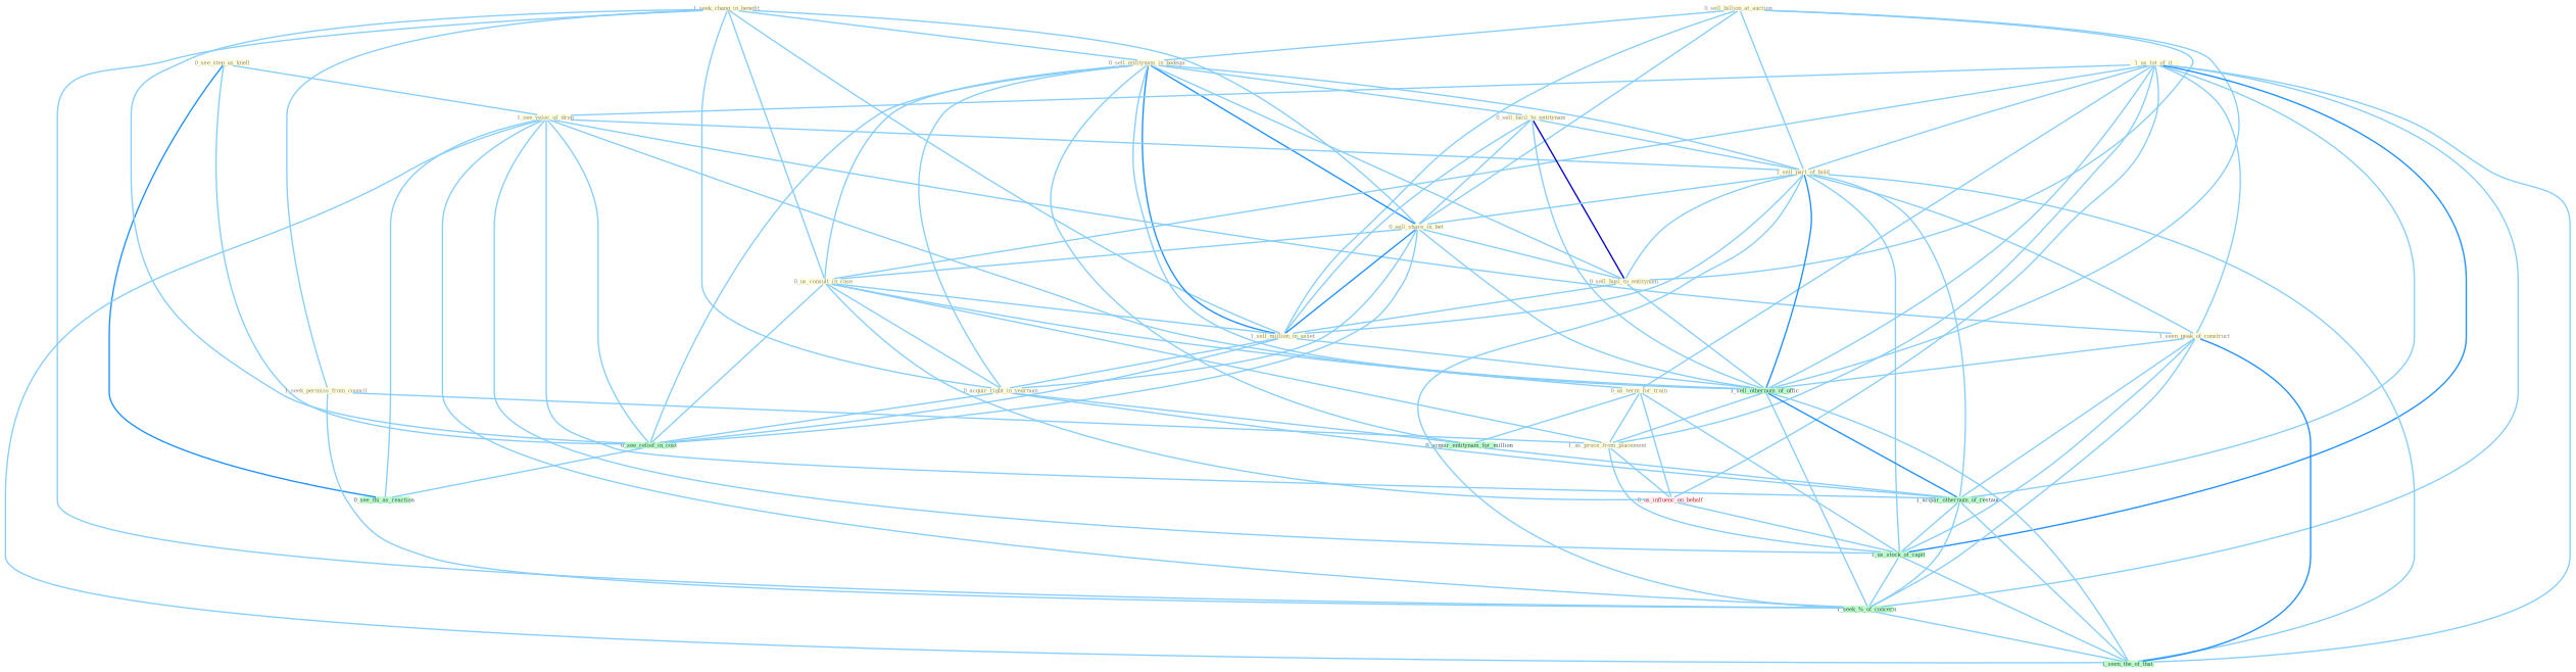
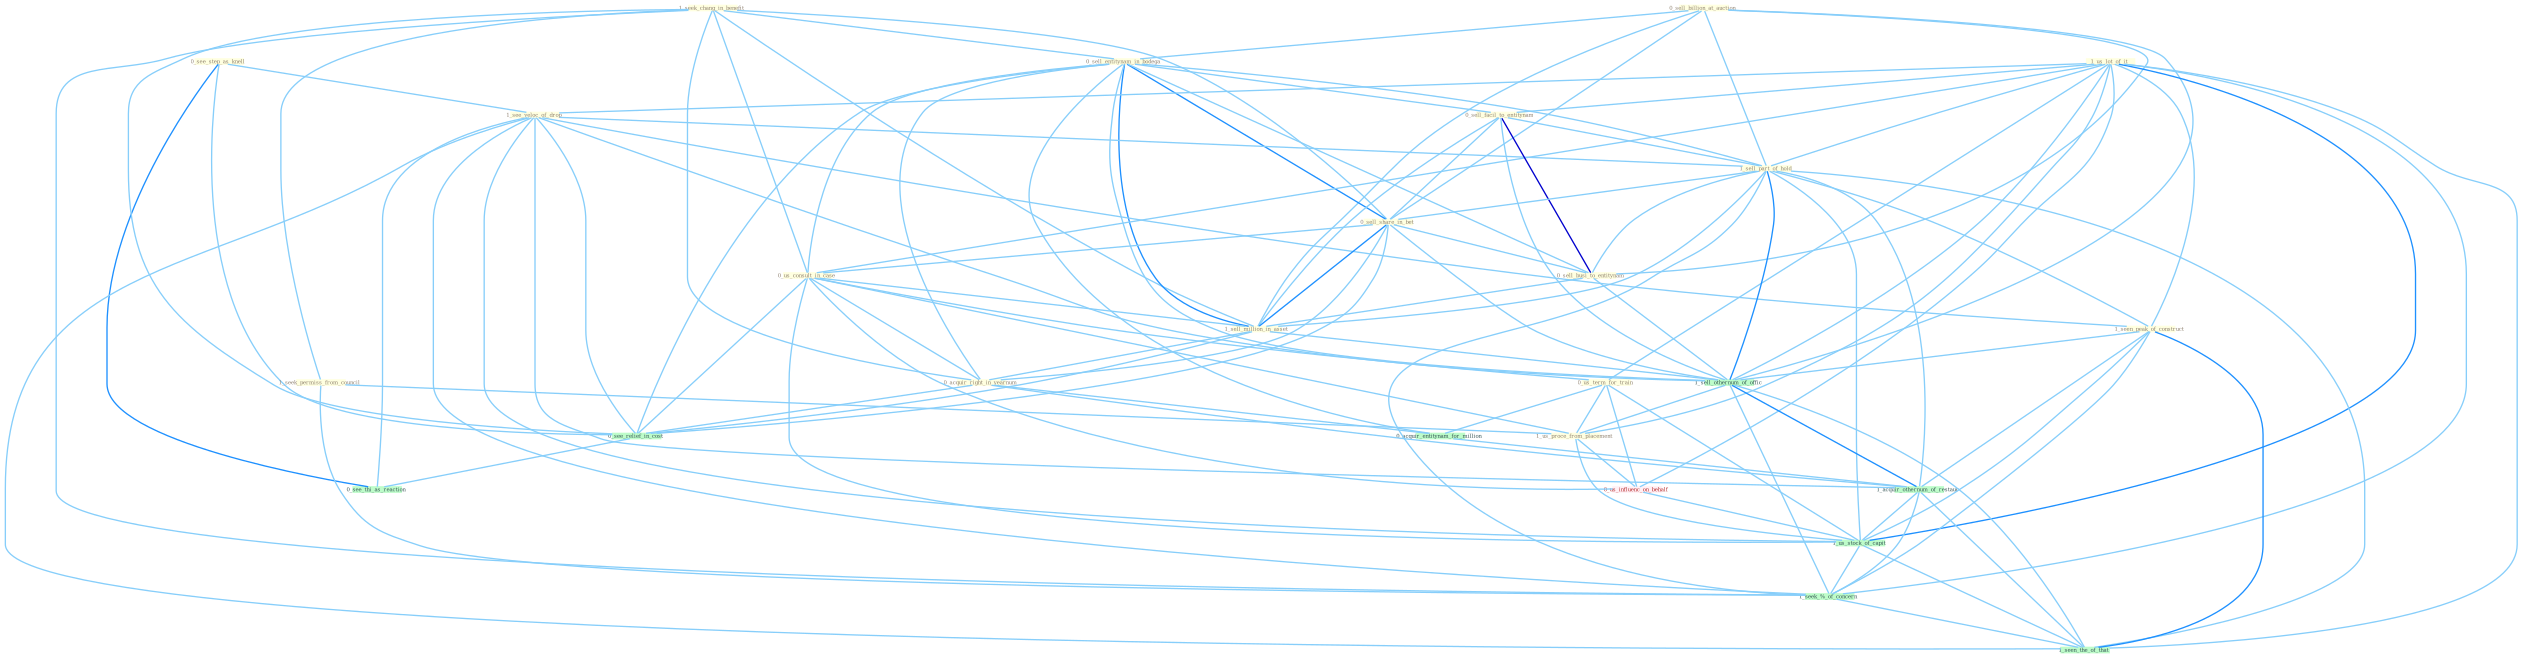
  graph {
    node [color="#ffffe0" fixedsize=true fontcolor="#8b7d6b" fontsize=4 shape=polygon style=filled]
    edge [color="#87cefa" w=1]
    "0_see_step_as_knell " [height=.06 width=.5]
    "0_sell_billion_at_auction " [height=.06 width=.5]
    "1_seek_chang_in_benefit " [height=.06 width=.5]
    "0_sell_entitynam_in_bodega " [height=.06 width=.5]
    "1_us_lot_of_it " [height=.06 width=.5]
    "1_seek_permiss_from_council " [height=.06 width=.5]
    "1_see_veloc_of_drop " [height=.06 width=.5]
    "0_sell_facil_to_entitynam " [height=.06 width=.5]
    "1_sell_part_of_hold " [height=.06 width=.5]
    "0_sell_share_in_bet " [height=.06 width=.5]
    "0_sell_busi_to_entitynam " [height=.06 width=.5]
    "0_us_consult_in_case " [height=.06 width=.5]
    "1_seen_peak_of_construct " [height=.06 width=.5]
    "0_us_term_for_train " [height=.06 width=.5]
    "1_sell_million_in_asset " [height=.06 width=.5]
    "0_acquir_right_in_yearnum " [height=.06 width=.5]
    "1_us_proce_from_placement " [height=.06 width=.5]
    "0_us_influenc_on_behalf " [color="#fff0f5" fontcolor="#b22222" height=.06 width=.5]
    "0_see_relief_in_cost " [color="#BDFCC9" fontcolor="#2f4f4f" height=.06 width=.5]
    "0_see_thi_as_reaction " [color="#BDFCC9" fontcolor="#2f4f4f" height=.06 width=.5]
    "1_sell_othernum_of_offic " [color="#BDFCC9" fontcolor="#2f4f4f" height=.06 width=.5]
    "1_seek_%_of_concern " [color="#BDFCC9" fontcolor="#2f4f4f" height=.06 width=.5]
    "0_acquir_entitynam_for_million " [color="#BDFCC9" fontcolor="#2f4f4f" height=.06 width=.5]
    "1_acquir_othernum_of_restaur " [color="#BDFCC9" fontcolor="#2f4f4f" height=.06 width=.5]
    "1_us_stock_of_capit " [color="#BDFCC9" fontcolor="#2f4f4f" height=.06 width=.5]
    "1_seen_the_of_that " [color="#BDFCC9" fontcolor="#2f4f4f" height=.06 width=.5]
    subgraph sub_1 {
      "0_see_step_as_knell "
      "0_sell_billion_at_auction "
      "1_seek_chang_in_benefit "
      "0_sell_entitynam_in_bodega "
      "1_us_lot_of_it "
      "1_seek_permiss_from_council "
      "1_see_veloc_of_drop "
      "0_sell_facil_to_entitynam "
      "1_sell_part_of_hold "
      "0_sell_share_in_bet "
      "0_sell_busi_to_entitynam "
      "0_us_consult_in_case "
      "1_seen_peak_of_construct "
      "0_us_term_for_train "
      "1_sell_million_in_asset "
      "0_acquir_right_in_yearnum "
      "1_us_proce_from_placement "
    }
    subgraph sub_2 {
      "0_us_influenc_on_behalf "
    }
    "0_see_step_as_knell " -- "1_see_veloc_of_drop "
    "0_see_step_as_knell " -- "0_see_relief_in_cost "
    "0_see_step_as_knell " -- "0_see_thi_as_reaction " [color="#1e90ff" w=2]
    "0_sell_billion_at_auction " -- "0_sell_entitynam_in_bodega "
    "0_sell_billion_at_auction " -- "1_sell_part_of_hold "
    "0_sell_billion_at_auction " -- "0_sell_share_in_bet "
    "0_sell_billion_at_auction " -- "0_sell_busi_to_entitynam "
    "0_sell_billion_at_auction " -- "1_sell_million_in_asset "
    "0_sell_billion_at_auction " -- "1_sell_othernum_of_offic "
    "1_seek_chang_in_benefit " -- "0_sell_entitynam_in_bodega "
    "1_seek_chang_in_benefit " -- "1_seek_permiss_from_council "
    "1_seek_chang_in_benefit " -- "0_sell_share_in_bet "
    "1_seek_chang_in_benefit " -- "0_us_consult_in_case "
    "1_seek_chang_in_benefit " -- "1_sell_million_in_asset "
    "1_seek_chang_in_benefit " -- "0_acquir_right_in_yearnum "
    "1_seek_chang_in_benefit " -- "0_see_relief_in_cost "
    "1_seek_chang_in_benefit " -- "1_seek_%_of_concern "
    "0_sell_entitynam_in_bodega " -- "0_sell_facil_to_entitynam "
    "0_sell_entitynam_in_bodega " -- "1_sell_part_of_hold "
    "0_sell_entitynam_in_bodega " -- "0_sell_share_in_bet " [color="#1e90ff" w=2]
    "0_sell_entitynam_in_bodega " -- "0_sell_busi_to_entitynam "
    "0_sell_entitynam_in_bodega " -- "0_us_consult_in_case "
    "0_sell_entitynam_in_bodega " -- "1_sell_million_in_asset " [color="#1e90ff" w=2]
    "0_sell_entitynam_in_bodega " -- "0_acquir_right_in_yearnum "
    "0_sell_entitynam_in_bodega " -- "0_see_relief_in_cost "
    "0_sell_entitynam_in_bodega " -- "1_sell_othernum_of_offic "
    "0_sell_entitynam_in_bodega " -- "0_acquir_entitynam_for_million "
    "1_us_lot_of_it " -- "1_see_veloc_of_drop "
    "1_us_lot_of_it " -- "1_sell_part_of_hold "
    "1_us_lot_of_it " -- "0_us_consult_in_case "
    "1_us_lot_of_it " -- "1_seen_peak_of_construct "
    "1_us_lot_of_it " -- "0_us_term_for_train "
    "1_us_lot_of_it " -- "1_us_proce_from_placement "
    "1_us_lot_of_it " -- "0_us_influenc_on_behalf "
    "1_us_lot_of_it " -- "1_sell_othernum_of_offic "
    "1_us_lot_of_it " -- "1_seek_%_of_concern "
-   "1_us_lot_of_it " -- "1_acquir_othernum_of_restaur "
+   "1_us_lot_of_it " -- "0_sell_facil_to_entitynam "
    "1_us_lot_of_it " -- "1_us_stock_of_capit " [color="#1e90ff" w=2]
    "1_us_lot_of_it " -- "1_seen_the_of_that "
    "1_seek_permiss_from_council " -- "1_us_proce_from_placement "
    "1_seek_permiss_from_council " -- "1_seek_%_of_concern "
    "1_see_veloc_of_drop " -- "1_sell_part_of_hold "
    "1_see_veloc_of_drop " -- "1_seen_peak_of_construct "
    "1_see_veloc_of_drop " -- "0_see_relief_in_cost "
    "1_see_veloc_of_drop " -- "0_see_thi_as_reaction "
    "1_see_veloc_of_drop " -- "1_sell_othernum_of_offic "
    "1_see_veloc_of_drop " -- "1_seek_%_of_concern "
    "1_see_veloc_of_drop " -- "1_acquir_othernum_of_restaur "
    "1_see_veloc_of_drop " -- "1_us_stock_of_capit "
    "1_see_veloc_of_drop " -- "1_seen_the_of_that "
    "0_sell_facil_to_entitynam " -- "1_sell_part_of_hold "
    "0_sell_facil_to_entitynam " -- "0_sell_share_in_bet "
    "0_sell_facil_to_entitynam " -- "0_sell_busi_to_entitynam " [color="#0000cd" w=3]
    "0_sell_facil_to_entitynam " -- "1_sell_million_in_asset "
    "0_sell_facil_to_entitynam " -- "1_sell_othernum_of_offic "
    "1_sell_part_of_hold " -- "0_sell_share_in_bet "
    "1_sell_part_of_hold " -- "0_sell_busi_to_entitynam "
    "1_sell_part_of_hold " -- "1_seen_peak_of_construct "
    "1_sell_part_of_hold " -- "1_sell_million_in_asset "
    "1_sell_part_of_hold " -- "1_sell_othernum_of_offic " [color="#1e90ff" w=2]
    "1_sell_part_of_hold " -- "1_seek_%_of_concern "
    "1_sell_part_of_hold " -- "1_acquir_othernum_of_restaur "
    "1_sell_part_of_hold " -- "1_us_stock_of_capit "
    "1_sell_part_of_hold " -- "1_seen_the_of_that "
    "0_sell_share_in_bet " -- "0_sell_busi_to_entitynam "
    "0_sell_share_in_bet " -- "0_us_consult_in_case "
    "0_sell_share_in_bet " -- "1_sell_million_in_asset " [color="#1e90ff" w=2]
    "0_sell_share_in_bet " -- "0_acquir_right_in_yearnum "
    "0_sell_share_in_bet " -- "0_see_relief_in_cost "
    "0_sell_share_in_bet " -- "1_sell_othernum_of_offic "
    "0_sell_busi_to_entitynam " -- "1_sell_million_in_asset "
    "0_sell_busi_to_entitynam " -- "1_sell_othernum_of_offic "
    "0_us_consult_in_case " -- "0_us_term_for_train "
    "0_us_consult_in_case " -- "1_sell_million_in_asset "
    "0_us_consult_in_case " -- "0_acquir_right_in_yearnum "
    "0_us_consult_in_case " -- "1_us_proce_from_placement "
    "0_us_consult_in_case " -- "0_us_influenc_on_behalf "
    "0_us_consult_in_case " -- "0_see_relief_in_cost "
+   "0_us_consult_in_case " -- "1_us_stock_of_capit "
    "1_seen_peak_of_construct " -- "1_sell_othernum_of_offic "
    "1_seen_peak_of_construct " -- "1_seek_%_of_concern "
    "1_seen_peak_of_construct " -- "1_acquir_othernum_of_restaur "
    "1_seen_peak_of_construct " -- "1_us_stock_of_capit "
    "1_seen_peak_of_construct " -- "1_seen_the_of_that " [color="#1e90ff" w=2]
    "0_us_term_for_train " -- "1_us_proce_from_placement "
    "0_us_term_for_train " -- "0_us_influenc_on_behalf "
    "0_us_term_for_train " -- "0_acquir_entitynam_for_million "
    "0_us_term_for_train " -- "1_us_stock_of_capit "
    "1_sell_million_in_asset " -- "0_acquir_right_in_yearnum "
    "1_sell_million_in_asset " -- "0_see_relief_in_cost "
    "1_sell_million_in_asset " -- "1_sell_othernum_of_offic "
    "0_acquir_right_in_yearnum " -- "0_see_relief_in_cost "
    "0_acquir_right_in_yearnum " -- "0_acquir_entitynam_for_million "
    "0_acquir_right_in_yearnum " -- "1_acquir_othernum_of_restaur "
    "1_us_proce_from_placement " -- "0_us_influenc_on_behalf "
    "1_us_proce_from_placement " -- "1_us_stock_of_capit "
    "0_us_influenc_on_behalf " -- "1_us_stock_of_capit "
    "0_see_relief_in_cost " -- "0_see_thi_as_reaction "
    "1_sell_othernum_of_offic " -- "1_us_proce_from_placement "
    "1_sell_othernum_of_offic " -- "1_seek_%_of_concern "
    "1_sell_othernum_of_offic " -- "1_acquir_othernum_of_restaur " [color="#1e90ff" w=2]
    "1_sell_othernum_of_offic " -- "1_seen_the_of_that "
    "1_seek_%_of_concern " -- "1_seen_the_of_that "
    "0_acquir_entitynam_for_million " -- "1_acquir_othernum_of_restaur "
    "1_acquir_othernum_of_restaur " -- "1_seek_%_of_concern "
    "1_acquir_othernum_of_restaur " -- "1_us_stock_of_capit "
    "1_acquir_othernum_of_restaur " -- "1_seen_the_of_that "
    "1_us_stock_of_capit " -- "1_seek_%_of_concern "
    "1_us_stock_of_capit " -- "1_seen_the_of_that "
  }
